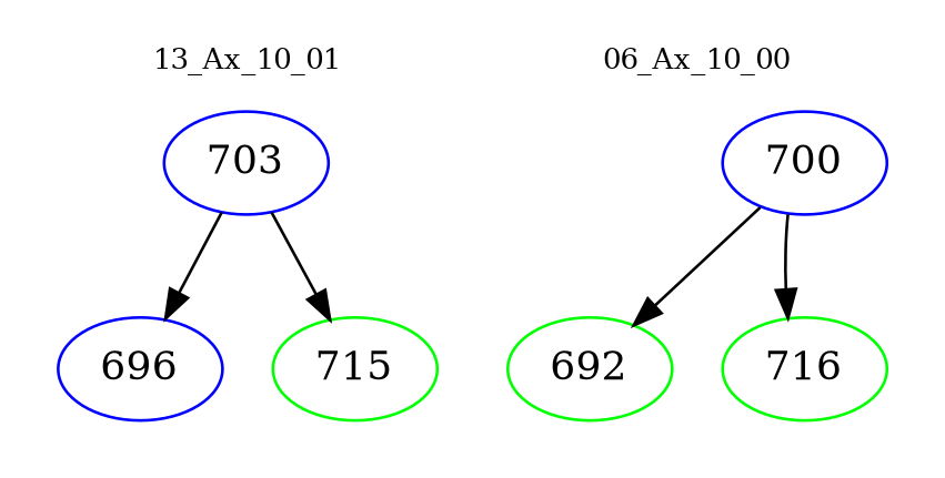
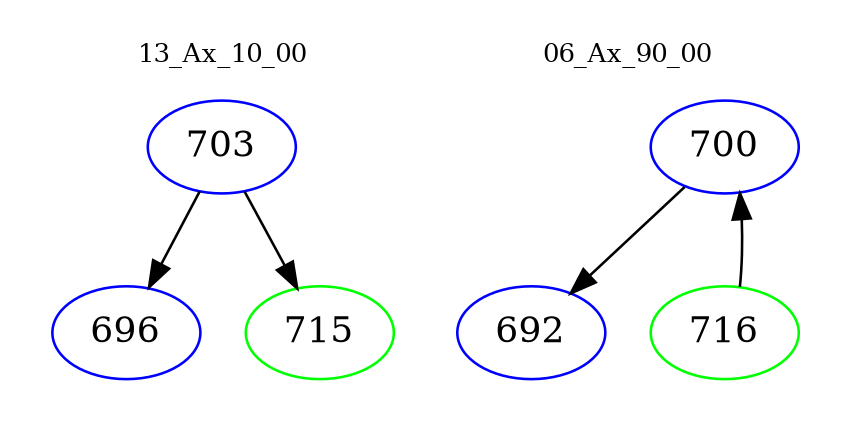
  digraph {
    node [color=blue]
    edge [color=black]
    n1 [label=703]
    n2 [label=696]
    n3 [color=green label=715]
    n4 [label=700]
-   n5 [color=green label=692]
+   n5 [label=692]
    n6 [color=green label=716]
    subgraph cluster_1 {
      color=white
      fontsize=10
-     label="13_Ax_10_01"
+     label="13_Ax_10_00"
      n1
      n2
      n3
    }
    subgraph cluster_2 {
      color=white
      fontsize=10
-     label="06_Ax_10_00"
+     label="06_Ax_90_00"
      n4
      n5
      n6
    }
    n1 -> n2
    n1 -> n3
    n4 -> n5
-   n4 -> n6
+   n6 -> n4
  }
